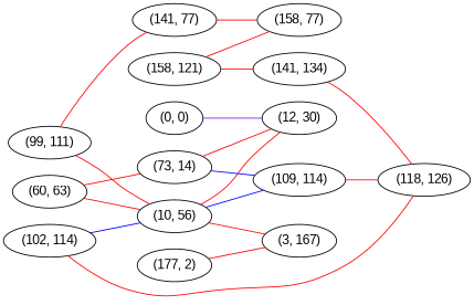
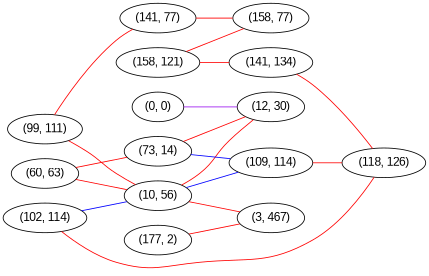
  graph {
    fontname="Liberation Sans"
    rankdir=LR
    node [fontname="Liberation Sans"]
    edge [color=red fontname="Liberation Sans" weight=1]
    "(99, 111)"
    "(141, 77)"
    "(10, 56)"
    "(158, 77)"
    "(12, 30)"
    "(109, 114)"
-   "(3, 167)"
+   "(3, 167)" [label="(3, 467)"]
    "(60, 63)"
    "(73, 14)"
    "(102, 114)"
    "(118, 126)"
    "(177, 2)"
    "(0, 0)"
    "(158, 121)"
    "(141, 134)"
    "(99, 111)" -- "(141, 77)"
    "(99, 111)" -- "(10, 56)" [weight=3]
    "(141, 77)" -- "(158, 77)"
    "(10, 56)" -- "(12, 30)"
    "(10, 56)" -- "(109, 114)" [color=blue weight=3]
    "(10, 56)" -- "(3, 167)"
    "(109, 114)" -- "(118, 126)"
    "(60, 63)" -- "(10, 56)"
    "(60, 63)" -- "(73, 14)"
    "(73, 14)" -- "(12, 30)"
    "(73, 14)" -- "(109, 114)" [color=blue weight=3]
    "(102, 114)" -- "(10, 56)" [color=blue weight=3]
    "(102, 114)" -- "(118, 126)"
    "(177, 2)" -- "(3, 167)"
    "(0, 0)" -- "(12, 30)" [color=purple weight=4]
    "(158, 121)" -- "(158, 77)"
    "(158, 121)" -- "(141, 134)"
    "(141, 134)" -- "(118, 126)"
  }
